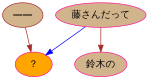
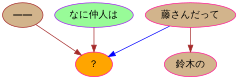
  digraph {
    node [color=deeppink fillcolor=tan style=filled]
    edge [color=brown]
    n1 [color=brown label="——"]
    n2 [fillcolor=orange label="？"]
+   n3 [color=purple fillcolor=palegreen label="なに仲人は"]
    n4 [label="鈴木の"]
    n5 [label="藤さんだって"]
    n1 -> n2
+   n3 -> n2
    n5 -> n2 [color=blue]
    n5 -> n4
  }
